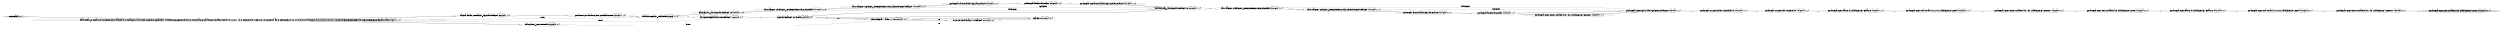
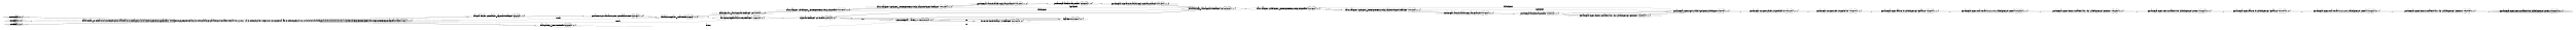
  digraph {
    rankdir=LR
    node [fillcolor=white shape=ellipse style=filled]
    edge [style=bold]
    n1 [label="final List<DataSegment> publishedSegments = BY_INTERVAL_ORDERING.sortedCopy(mdc.getPublished())@@@10@@@['1', '1', '0']"]
    n2 [label="final List<DataSegment> loggedSegments = BY_INTERVAL_ORDERING.sortedCopy(tsqa.getInsertedSegments(indexTask.getId()))@@@11@@@['1', '1', '0']"]
    n3 [label="final TaskStatus status = taskStorage.getStatus(indexTask.getId()).get()@@@15@@@['1', '1', '1']"]
    n4 [label="Assert.assertEquals(\"statusCode\",TaskState.SUCCESS,status.getStatusCode())@@@12@@@['1', '1', '0']"]
    n5 [label="final List<DataSegment> publishedSegments = BY_INTERVAL_ORDERING.sortedCopy(mdc.getPublished())@@@16@@@['1', '1', '1']"]
    n6 [label="System.currentTimeMillis() > startTime + 10 * 1000@@@10@@@['0', '0', '1']" shape=diamond]
    n7 [label="Thread.sleep(100)@@@13@@@['0', '0', '1']"]
    n8 [label="throw new ISE(\"Where did the task go?!: %s\",indexTask.getId())@@@11@@@['0', '0', '1']"]
    n9 [label="tsqa.getStatus(indexTask.getId()).get().isRunnable()@@@9@@@['0', '0', '1']" shape=diamond]
    n10 [label="final Task indexTask = new IndexTask(null,null,new IndexIngestionSpec(new DataSchema(\"foo\",new TimestampSpec(null,null,null),DimensionsSpec.EMPTY,new AggregatorFactory((((edu.fdu.CPPDG.tinypdg.pe.ExpressionInfo@905644,new UniformGranularitySpec(Granularities.DAY,null,ImmutableList.of(Intervals.of(\"2010-01-01/P2D\"))),null),new IndexIOConfig(null,new MockInputSource(),new NoopInputFormat(),false),new IndexTuningConfig(null,10000,10,null,null,null,null,null,null,indexSpec,null,null,null,null,null,null,null,null,null,null)),null,AuthTestUtils.TEST_AUTHORIZER_MAPPER,null,ROW_INGESTION_METERS_FACTORY,appenderatorsManager)@@@3@@@['1', '1', '1']"]
    n11 [label="final Optional<TaskStatus> preRunTaskStatus = tsqa.getStatus(indexTask.getId())@@@6@@@['1', '1', '0']"]
    n12 [label="final TaskStatus mergedStatus = runTask(indexTask)@@@8@@@['1', '1', '0']"]
    n13 [label="taskStorage.insert(indexTask,TaskStatus.running(indexTask.getId()))@@@8@@@['0', '0', '1']"]
    n14 [label="final long startTime = System.currentTimeMillis()@@@6@@@['0', '0', '1']"]
    n15 [label="Assert.assertTrue(\"pre run task status not present\",!preRunTaskStatus.isPresent())@@@7@@@['1', '1', '0']"]
    n16 [label="final TaskStatus status = taskStorage.getStatus(indexTask.getId()).get()@@@9@@@['1', '1', '0']"]
    n17 [fillcolor=lightgray label="testResumeTasks['0', '0', '1']" shape=diamond]
    n18 [label="Assert.assertEquals(taskLocation,status.getLocation())@@@19@@@['1', '1', '1']"]
    n19 [label="Assert.assertEquals(\"segments logged vs published\",loggedSegments,publishedSegments)@@@20@@@['1', '1', '1']"]
    n20 [label="Assert.assertEquals(\"segment1 dimensions\",ImmutableList.of(\"dim1\",\"dim2\"),publishedSegments.get(0).getDimensions())@@@20@@@['1', '1', '0']"]
    n21 [label="Assert.assertEquals(\"num segments published\",2,mdc.getPublished().size())@@@21@@@['1', '1', '1']"]
    n22 [label="Assert.assertEquals(\"segment2 datasource\",\"foo\",publishedSegments.get(1).getDataSource())@@@27@@@['0', '0', '1']"]
    n23 [label="Assert.assertEquals(\"segment2 interval\",Intervals.of(\"2010-01-02/P1D\"),publishedSegments.get(1).getInterval())@@@28@@@['0', '0', '1']"]
    n24 [label="Assert.assertEquals(\"segment2 dimensions\",ImmutableList.of(\"dim1\",\"dim2\"),publishedSegments.get(1).getDimensions())@@@29@@@['0', '0', '1']"]
    n25 [label="Assert.assertEquals(taskLocation,status.getLocation())@@@13@@@['1', '1', '0']"]
    n26 [label="final List<DataSegment> loggedSegments = BY_INTERVAL_ORDERING.sortedCopy(tsqa.getInsertedSegments(indexTask.getId()))@@@17@@@['1', '1', '1']"]
    n27 [label="Assert.assertEquals(\"statusCode\",TaskState.SUCCESS,status.getStatusCode())@@@18@@@['1', '1', '1']"]
    n28 [label="Assert.assertEquals(\"segment1 datasource\",\"foo\",publishedSegments.get(0).getDataSource())@@@23@@@['1', '1', '1']"]
    n29 [label="Assert.assertEquals(\"segment1 interval\",Intervals.of(\"2010-01-01/P1D\"),publishedSegments.get(0).getInterval())@@@24@@@['1', '1', '1']"]
    n30 [label="Assert.assertEquals(\"segment1 dimensions\",ImmutableList.of(\"dim1\",\"dim2\"),publishedSegments.get(0).getDimensions())@@@25@@@['0', '0', '1']"]
    n31 [fillcolor=lightgray label="Assert.assertEquals(\"segment2 metrics\",ImmutableList.of(\"met\"),publishedSegments.get(1).getMetrics())@@@30@@@['0', '0', '1']"]
    n32 [label="Assert.assertEquals(\"segment1 metrics\",ImmutableList.of(\"met\"),publishedSegments.get(0).getMetrics())@@@26@@@['0', '0', '1']"]
    n33 [label="Assert.assertEquals(\"merged statusCode\",TaskState.SUCCESS,mergedStatus.getStatusCode())@@@14@@@['1', '1', '0']"]
    n34 [label="Assert.assertEquals(\"num segments nuked\",0,mdc.getNuked().size())@@@22@@@['1', '1', '1']"]
+   n35 [fillcolor=lightgray label="testIndexTask['0', '1', '0']" shape=diamond]
+   n36 [fillcolor=lightgray label="testIndexTask['1', '0', '0']" shape=diamond]
    n1 -> n2
    n1 -> n3 [label=publishedSegments style=solid]
    n2 -> n3 [label=loggedSegments style=solid]
    n2 -> n4
    n3 -> n5
    n4 -> n25
    n5 -> n19 [label=publishedSegments style=solid]
    n5 -> n26
    n6 -> n7
    n6 -> n8
    n6 -> n8 [label=true style=dotted]
    n7 -> n9
    n8 -> n7
    n9 -> n3
    n9 -> n6
    n9 -> n6 [label=true style=dotted]
    n9 -> n7 [label=true style=dotted]
    n10 -> n11
    n10 -> n12 [label=indexTask style=solid]
    n10 -> n13 [label=indexTask style=solid]
    n10 -> n14
    n11 -> n15
    n12 -> n13 [label=0 style=dashed]
    n12 -> n16
    n13 -> n9
    n14 -> n6 [label=startTime style=solid]
    n15 -> n12
    n16 -> n1
    n17 -> n10
    n18 -> n19
    n18 -> n20
    n19 -> n21
    n20 -> n19
    n21 -> n34
    n22 -> n23
    n23 -> n24
    n24 -> n31
    n25 -> n33
    n26 -> n19 [label=loggedSegments style=solid]
    n26 -> n27
    n27 -> n18
    n28 -> n29
    n29 -> n30
    n30 -> n32
    n32 -> n22
    n33 -> n3
    n34 -> n28
+   n35 -> n10
+   n36 -> n10
  }
